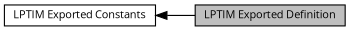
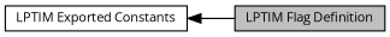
  digraph {
    rankdir=LR
    fontname="Open Sans"
    node [color=black fontname="Open Sans" fontsize=10 shape=record style=filled]
    n1 [fillcolor=white height=0.2 label="LPTIM Exported Constants" width=0.4]
-   n2 [fillcolor=grey75 fontcolor=black height=0.2 label="LPTIM Exported Definition" width=0.4]
+   n2 [fillcolor=grey75 fontcolor=black height=0.2 label="LPTIM Flag Definition" width=0.4]
    n1 -> n2 [dir=back fontname="Open Sans" fontsize=10 labelfontname=Helvetica labelfontsize=10 shape=plaintext style=solid]
  }
